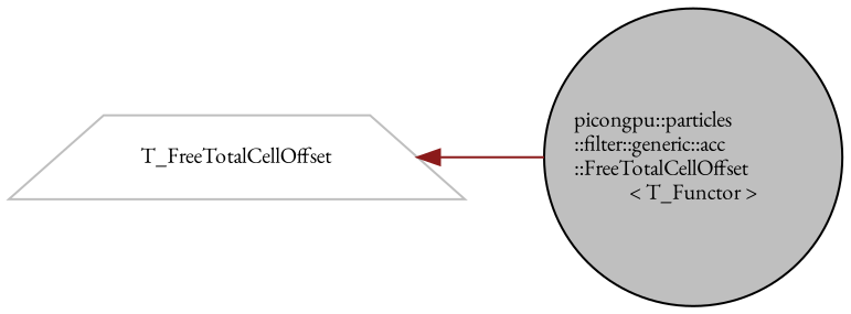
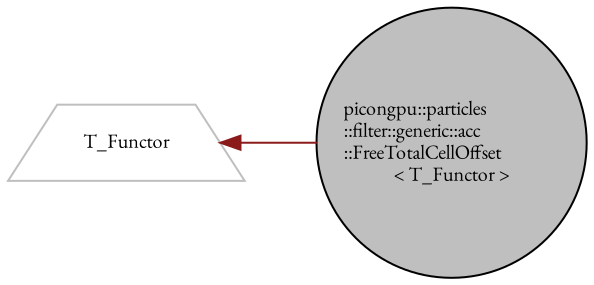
  digraph {
    rankdir=LR
    fontname="EB Garamond"
    node [fontname="EB Garamond" fontsize=10 style=filled]
    n1 [color=black fillcolor=grey75 fontcolor=black height=0.2 label="picongpu::particles\l::filter::generic::acc\l::FreeTotalCellOffset\l\< T_Functor \>" shape=circle width=0.4]
-   n2 [color=grey75 fillcolor=white height=0.2 label=T_FreeTotalCellOffset shape=trapezium width=0.4]
+   n2 [color=grey75 fillcolor=white height=0.2 label=T_Functor shape=trapezium width=0.4]
    n2 -> n1 [color=firebrick4 dir=back fontname="EB Garamond" fontsize=10 labelfontname=Helvetica labelfontsize=10 style=solid]
  }
